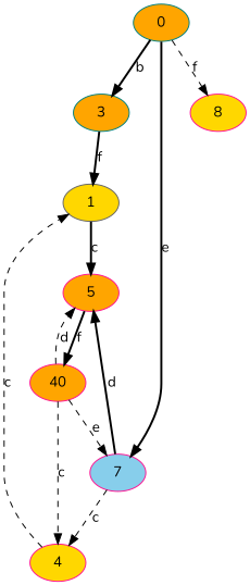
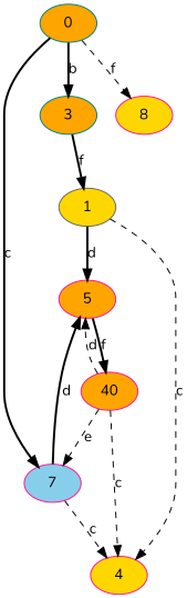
  strict digraph {
    fontname=Nunito
    node [color=deeppink fillcolor=orange fontname=Nunito style=filled]
    edge [fontname=Nunito style=bold]
    0 [color=teal]
    3 [color=teal]
    7 [fillcolor=skyblue]
    8 [fillcolor=gold]
    1 [color=gray40 fillcolor=gold]
    4 [fillcolor=gold]
    5
    n8 [label=40]
    0 -> 3 [label=b]
-   0 -> 7 [label=e]
+   0 -> 7 [label=c]
    0 -> 8 [label=f style=dashed]
    3 -> 1 [label=f]
    7 -> 4 [label=c style=dashed]
    7 -> 5 [label=d]
-   4 -> 1 [label=c style=dashed]
-   1 -> 5 [label=c]
+   1 -> 4 [label=c style=dashed]
+   1 -> 5 [label=d]
    5 -> n8 [label=f]
    n8 -> 7 [label=e style=dashed]
    n8 -> 4 [label=c style=dashed]
    n8 -> 5 [label=d style=dashed]
  }
